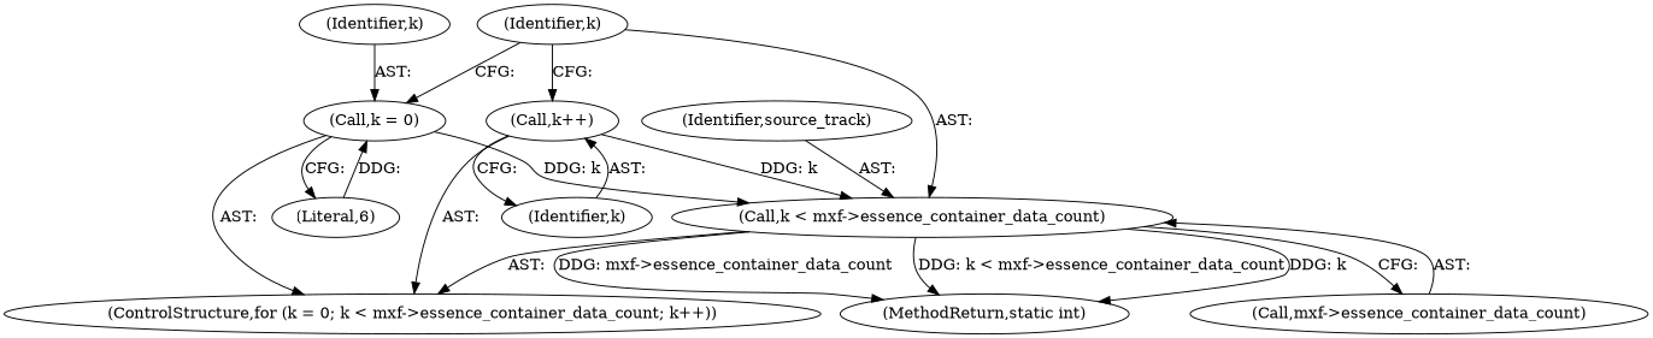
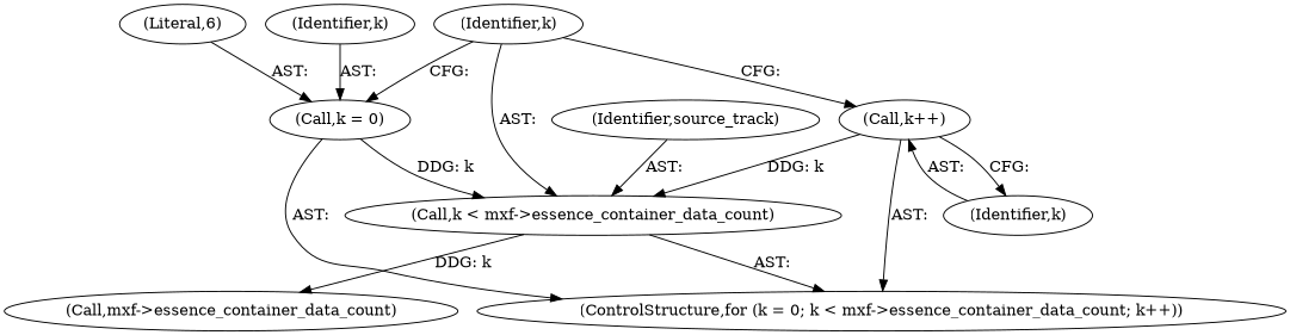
  digraph {
    n1 [label="(Call,k < mxf->essence_container_data_count)"]
    n2 [label="(ControlStructure,for (k = 0; k < mxf->essence_container_data_count; k++))"]
-   n3 [label="(MethodReturn,static int)"]
    n4 [label="(Call,mxf->essence_container_data_count)"]
    n5 [label="(Call,k++)"]
    n6 [label="(Identifier,k)"]
    n7 [label="(Call,k = 0)"]
    n8 [label="(Literal,6)"]
    n9 [label="(Identifier,k)"]
    n10 [label="(Identifier,k)"]
    n11 [label="(Identifier,source_track)"]
    n1 -> n2 [label="AST: "]
-   n1 -> n3 [label="DDG: mxf->essence_container_data_count"]
-   n1 -> n3 [label="DDG: k < mxf->essence_container_data_count"]
-   n1 -> n3 [label="DDG: k"]
-   n1 -> n4 [label="CFG: "]
-   n4 -> n1 [label="AST: "]
+   n1 -> n4 [label="DDG: k"]
    n5 -> n1 [label="DDG: k"]
    n5 -> n2 [label="AST: "]
    n5 -> n6 [label="CFG: "]
    n6 -> n5 [label="AST: "]
    n7 -> n1 [label="DDG: k"]
    n7 -> n2 [label="AST: "]
-   n7 -> n8 [label="CFG: "]
-   n8 -> n7 [label="DDG: "]
+   n8 -> n7 [label="AST: "]
    n9 -> n7 [label="AST: "]
    n10 -> n1 [label="AST: "]
    n10 -> n5 [label="CFG: "]
    n10 -> n7 [label="CFG: "]
    n11 -> n1 [label="AST: "]
  }
